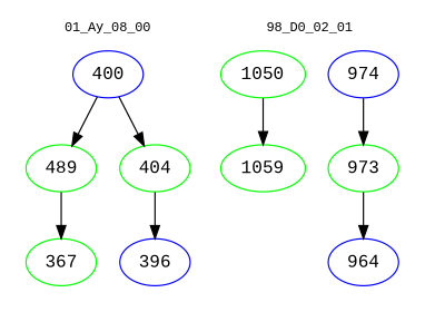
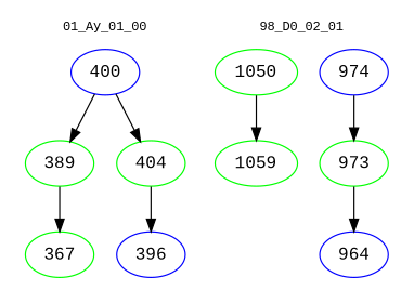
  digraph {
    fontname="Liberation Mono"
    node [color=green fontname="Liberation Mono"]
    edge [color=black fontname="Liberation Mono"]
    n1 [color=blue label=400]
-   n2 [label=489]
+   n2 [label=389]
    n3 [label=404]
    n4 [label=367]
    n5 [color=blue label=396]
    n6 [color=blue label=974]
    n7 [label=973]
    n8 [label=1050]
    n9 [color=blue label=964]
    n10 [label=1059]
    subgraph cluster_1 {
      color=white
      fontsize=10
-     label="01_Ay_08_00"
+     label="01_Ay_01_00"
      n1
      n2
      n3
      n4
      n5
    }
    subgraph cluster_2 {
      color=white
      fontsize=10
      label="98_D0_02_01"
      n6
      n7
      n8
      n9
      n10
    }
    n1 -> n2
    n1 -> n3
    n2 -> n4
    n3 -> n5
    n6 -> n7
    n7 -> n9
    n8 -> n10
  }
